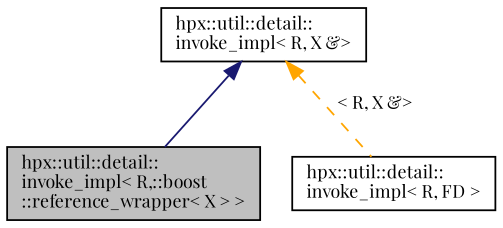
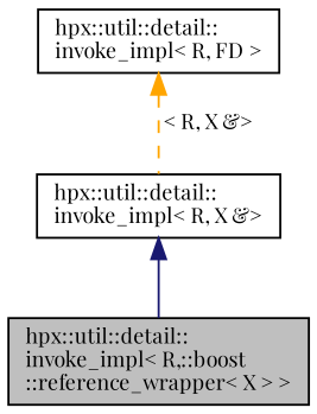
  digraph {
    fontname="Playfair Display"
    node [color=black fillcolor=white fontname="Playfair Display" fontsize=10 shape=record style=filled]
    edge [dir=back fontname="Playfair Display" fontsize=10 labelfontname=Helvetica labelfontsize=10]
    n1 [fillcolor=grey75 fontcolor=black height=0.2 label="hpx::util::detail::\linvoke_impl\< R,::boost\l::reference_wrapper\< X \> \>" width=0.4]
    n2 [height=0.2 label="hpx::util::detail::\linvoke_impl\< R, X &\>" width=0.4]
    n3 [height=0.2 label="hpx::util::detail::\linvoke_impl\< R, FD \>" width=0.4]
    n2 -> n1 [color=midnightblue style=solid]
-   n2 -> n3 [color=orange label=" \< R, X &\>" style=dashed]
+   n3 -> n2 [color=orange label=" \< R, X &\>" style=dashed]
  }
